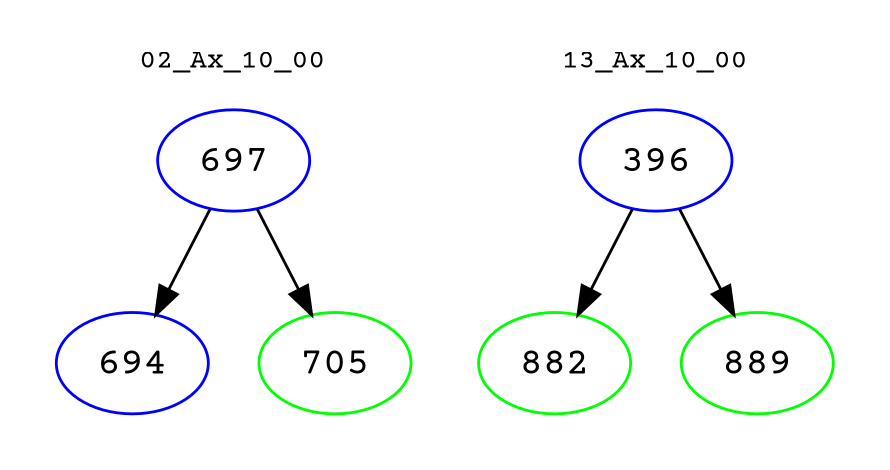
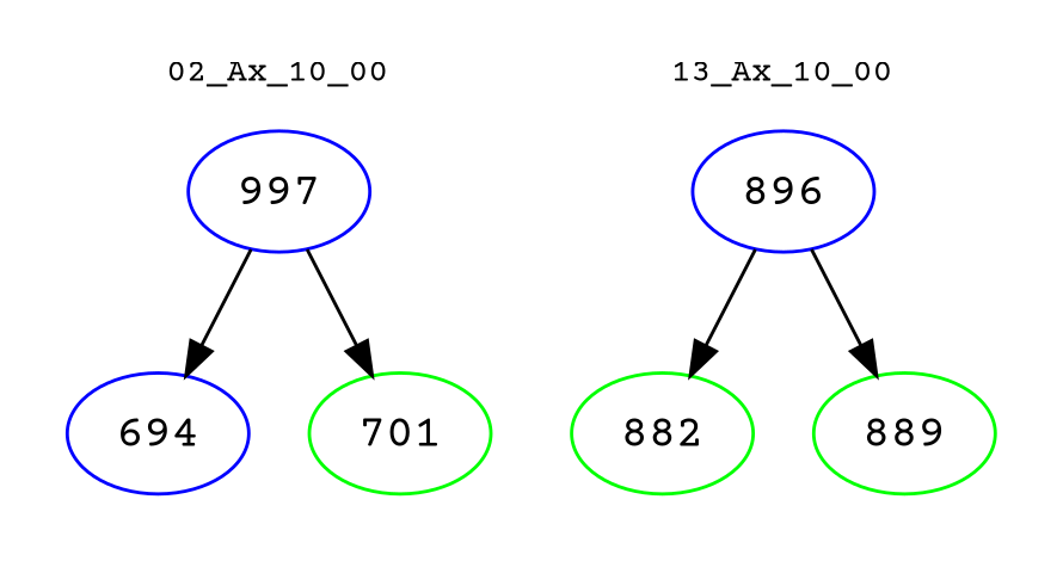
  digraph {
    fontname="Courier Prime"
    node [color=blue fontname="Courier Prime"]
    edge [color=black fontname="Courier Prime"]
-   n1 [label=697]
+   n1 [label=997]
    n2 [label=694]
-   n3 [color=green label=705]
-   n4 [label=396]
+   n3 [color=green label=701]
+   n4 [label=896]
    n5 [color=green label=882]
    n6 [color=green label=889]
    subgraph cluster_1 {
      color=white
      fontsize=10
      label="02_Ax_10_00"
      n1
      n2
      n3
    }
    subgraph cluster_2 {
      color=white
      fontsize=10
      label="13_Ax_10_00"
      n4
      n5
      n6
    }
    n1 -> n2
    n1 -> n3
    n4 -> n5
    n4 -> n6
  }
